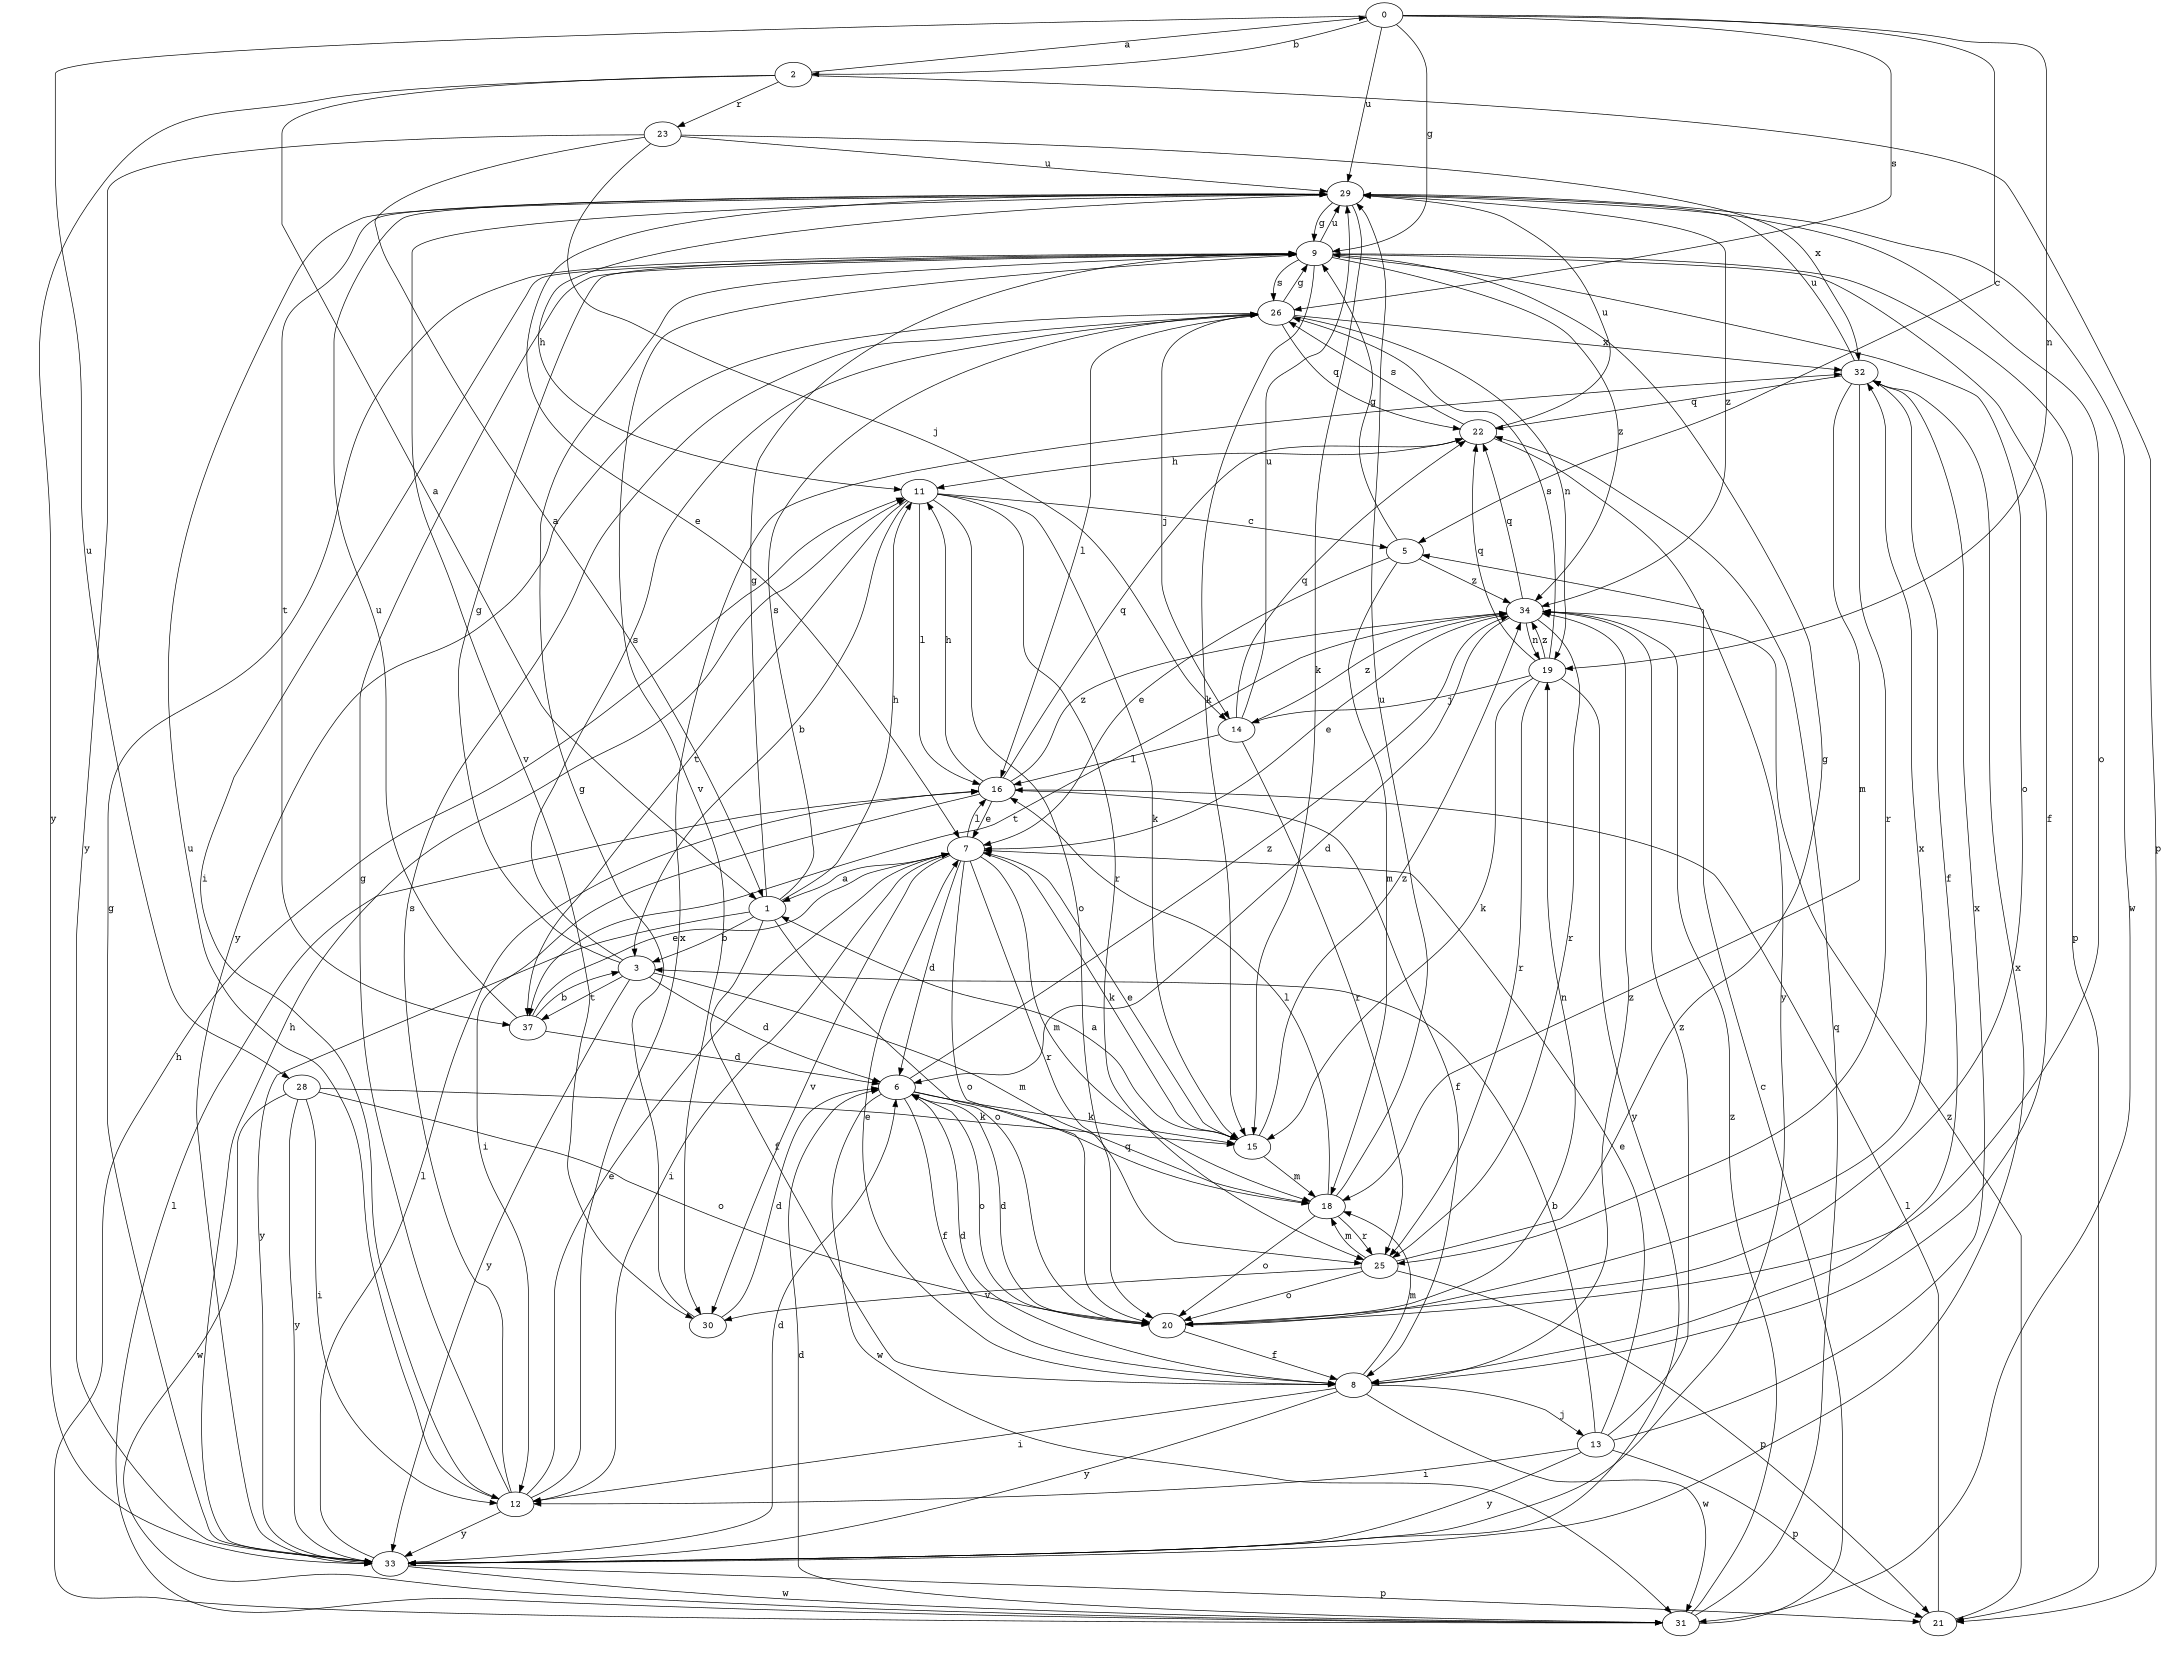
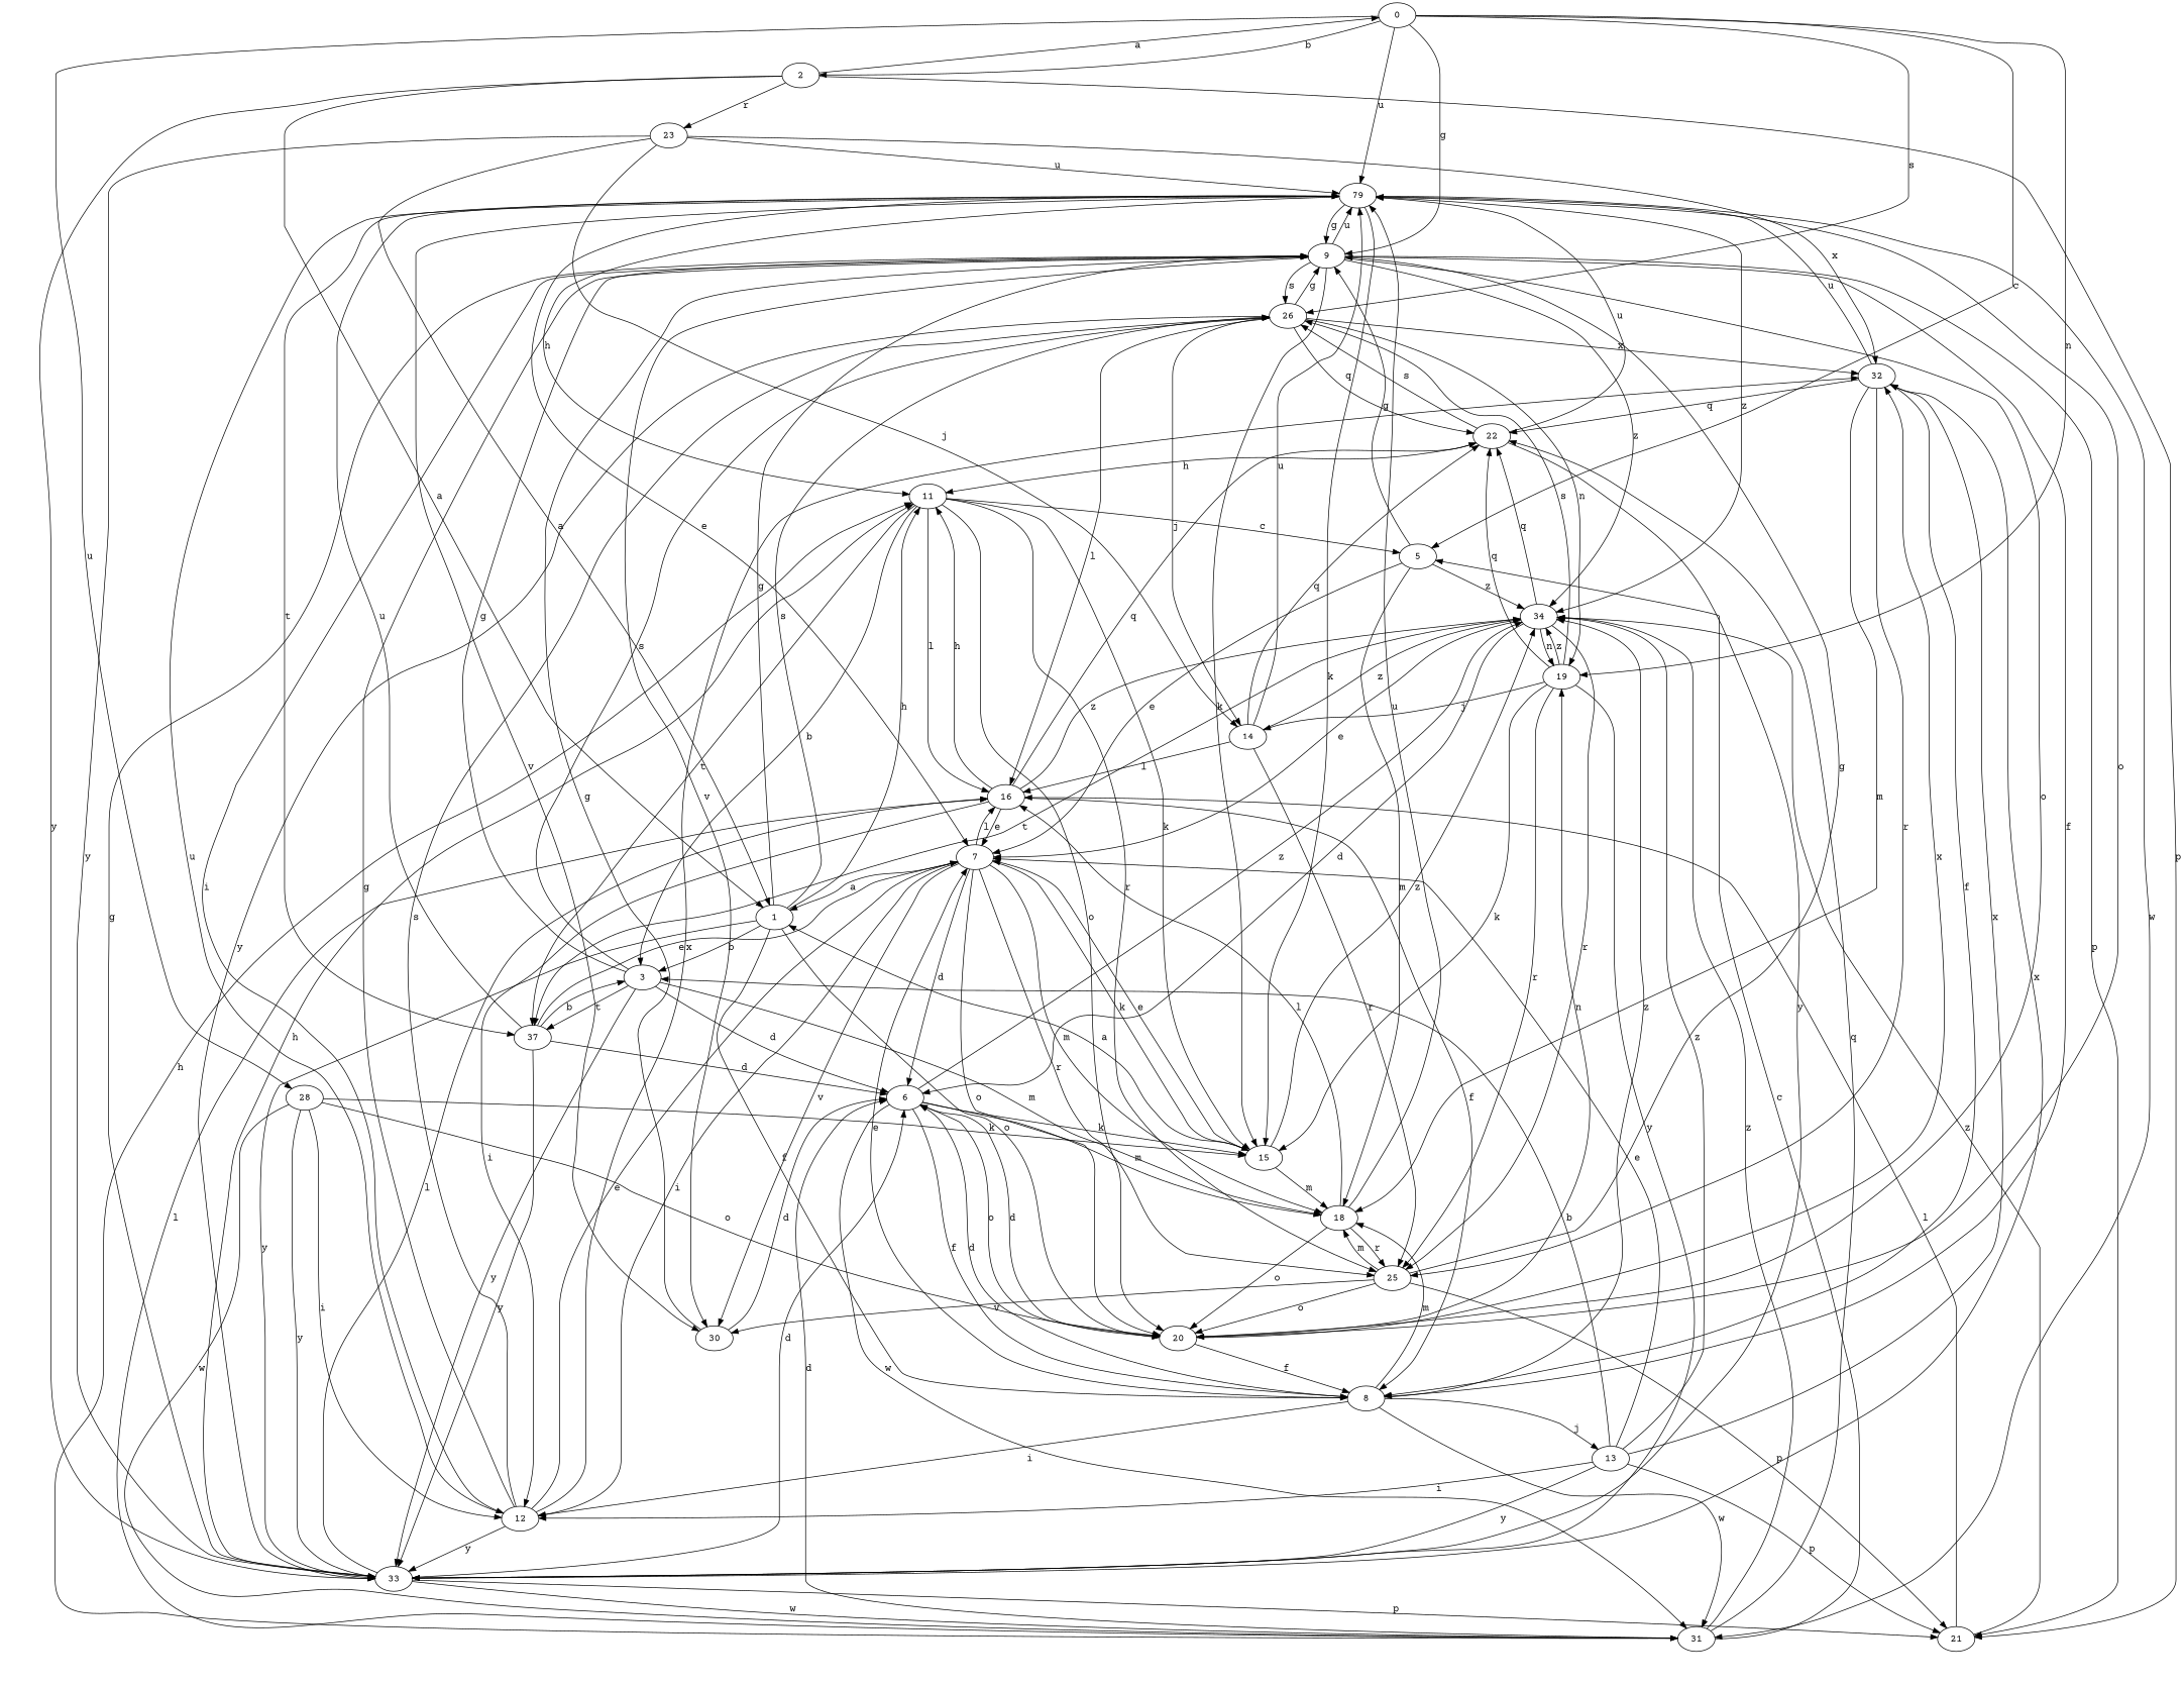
  strict digraph {
    fontname="Courier Prime"
    node [fontname="Courier Prime"]
    edge [fontname="Courier Prime"]
    0
    2
    5
    9
    19
    26
    28
-   29
+   29 [label=79]
    1
    33
    21
    23
    18
    7
    34
    8
    20
    15
    12
    30
    25
    14
    22
    16
    32
    31
    11
    n28 [label=37]
    3
    6
    13
    0 -> 2 [label=b]
    0 -> 5 [label=c]
    0 -> 9 [label=g]
    0 -> 19 [label=n]
    0 -> 26 [label=s]
    0 -> 28 [label=u]
    0 -> 29 [label=u]
    2 -> 0 [label=a]
    2 -> 1 [label=a]
    2 -> 33 [label=y]
    2 -> 21 [label=p]
    2 -> 23 [label=r]
    5 -> 9 [label=g]
    5 -> 18 [label=m]
    5 -> 7 [label=e]
    5 -> 34 [label=z]
    9 -> 26 [label=s]
    9 -> 29 [label=u]
    9 -> 21 [label=p]
    9 -> 34 [label=z]
    9 -> 8 [label=f]
    9 -> 20 [label=o]
    9 -> 15 [label=k]
    9 -> 12 [label=i]
    9 -> 30 [label=v]
    19 -> 26 [label=s]
    19 -> 33 [label=y]
    19 -> 34 [label=z]
    19 -> 15 [label=k]
    19 -> 25 [label=r]
    19 -> 14 [label=j]
    19 -> 22 [label=q]
    26 -> 9 [label=g]
    26 -> 19 [label=n]
    26 -> 33 [label=y]
    26 -> 14 [label=j]
    26 -> 22 [label=q]
    26 -> 16 [label=l]
    26 -> 32 [label=x]
    28 -> 33 [label=y]
    28 -> 20 [label=o]
    28 -> 15 [label=k]
    28 -> 12 [label=i]
    28 -> 31 [label=w]
    29 -> 9 [label=g]
    29 -> 7 [label=e]
    29 -> 34 [label=z]
    29 -> 20 [label=o]
    29 -> 15 [label=k]
    29 -> 30 [label=v]
    29 -> 31 [label=w]
    29 -> 11 [label=h]
    29 -> n28 [label=t]
    1 -> 9 [label=g]
    1 -> 26 [label=s]
    1 -> 33 [label=y]
    1 -> 8 [label=f]
    1 -> 20 [label=o]
    1 -> 11 [label=h]
    1 -> 3 [label=b]
    33 -> 9 [label=g]
    33 -> 21 [label=p]
    33 -> 16 [label=l]
    33 -> 32 [label=x]
    33 -> 31 [label=w]
    33 -> 11 [label=h]
    33 -> 6 [label=d]
    21 -> 34 [label=z]
    21 -> 16 [label=l]
    23 -> 29 [label=u]
    23 -> 1 [label=a]
    23 -> 33 [label=y]
    23 -> 14 [label=j]
    23 -> 32 [label=x]
    18 -> 29 [label=u]
    18 -> 20 [label=o]
    18 -> 25 [label=r]
    18 -> 16 [label=l]
    7 -> 1 [label=a]
    7 -> 18 [label=m]
    7 -> 20 [label=o]
    7 -> 15 [label=k]
    7 -> 12 [label=i]
    7 -> 30 [label=v]
    7 -> 25 [label=r]
    7 -> 16 [label=l]
    7 -> 6 [label=d]
    34 -> 19 [label=n]
    34 -> 7 [label=e]
    34 -> 25 [label=r]
    34 -> 22 [label=q]
    34 -> n28 [label=t]
    34 -> 6 [label=d]
-   8 -> 33 [label=y]
+   n28 -> 33 [label=y]
    8 -> 18 [label=m]
    8 -> 7 [label=e]
    8 -> 34 [label=z]
    8 -> 12 [label=i]
    8 -> 31 [label=w]
    8 -> 6 [label=d]
    8 -> 13 [label=j]
    20 -> 19 [label=n]
    20 -> 8 [label=f]
    20 -> 32 [label=x]
    20 -> 6 [label=d]
    15 -> 1 [label=a]
    15 -> 18 [label=m]
    15 -> 7 [label=e]
    15 -> 34 [label=z]
    12 -> 9 [label=g]
    12 -> 26 [label=s]
    12 -> 29 [label=u]
    12 -> 33 [label=y]
    12 -> 7 [label=e]
    12 -> 32 [label=x]
    30 -> 9 [label=g]
    30 -> 6 [label=d]
    25 -> 9 [label=g]
    25 -> 21 [label=p]
    25 -> 18 [label=m]
    25 -> 20 [label=o]
    25 -> 30 [label=v]
    14 -> 29 [label=u]
    14 -> 34 [label=z]
    14 -> 25 [label=r]
    14 -> 22 [label=q]
    14 -> 16 [label=l]
    22 -> 26 [label=s]
    22 -> 29 [label=u]
    22 -> 33 [label=y]
    22 -> 11 [label=h]
    16 -> 7 [label=e]
    16 -> 34 [label=z]
    16 -> 8 [label=f]
    16 -> 12 [label=i]
    16 -> 22 [label=q]
    16 -> 11 [label=h]
    32 -> 29 [label=u]
    32 -> 18 [label=m]
    32 -> 8 [label=f]
    32 -> 25 [label=r]
    32 -> 22 [label=q]
    31 -> 5 [label=c]
    31 -> 34 [label=z]
    31 -> 22 [label=q]
    31 -> 16 [label=l]
    31 -> 11 [label=h]
    31 -> 6 [label=d]
    11 -> 5 [label=c]
    11 -> 20 [label=o]
    11 -> 15 [label=k]
    11 -> 25 [label=r]
    11 -> 16 [label=l]
    11 -> n28 [label=t]
    11 -> 3 [label=b]
    n28 -> 29 [label=u]
    n28 -> 7 [label=e]
    n28 -> 3 [label=b]
    n28 -> 6 [label=d]
    3 -> 9 [label=g]
    3 -> 26 [label=s]
    3 -> 33 [label=y]
    3 -> 18 [label=m]
    3 -> n28 [label=t]
    3 -> 6 [label=d]
-   6 -> 18 [label=q]
+   6 -> 18 [label=m]
    6 -> 34 [label=z]
    6 -> 8 [label=f]
    6 -> 20 [label=o]
    6 -> 15 [label=k]
    6 -> 31 [label=w]
    13 -> 33 [label=y]
    13 -> 21 [label=p]
    13 -> 7 [label=e]
    13 -> 34 [label=z]
    13 -> 12 [label=i]
    13 -> 32 [label=x]
    13 -> 3 [label=b]
  }
